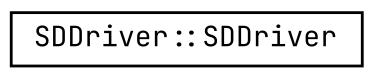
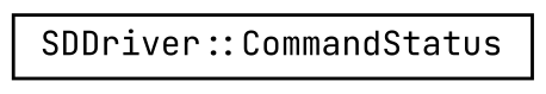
  digraph {
    rankdir=LR
    fontname="JetBrains Mono"
-   n1 [color=black fillcolor=white fontname="JetBrains Mono" fontsize=10 height=0.2 label="SDDriver::SDDriver" shape=record style=filled width=0.4]
+   n1 [color=black fillcolor=white fontname="JetBrains Mono" fontsize=10 height=0.2 label="SDDriver::CommandStatus" shape=record style=filled width=0.4]
  }
